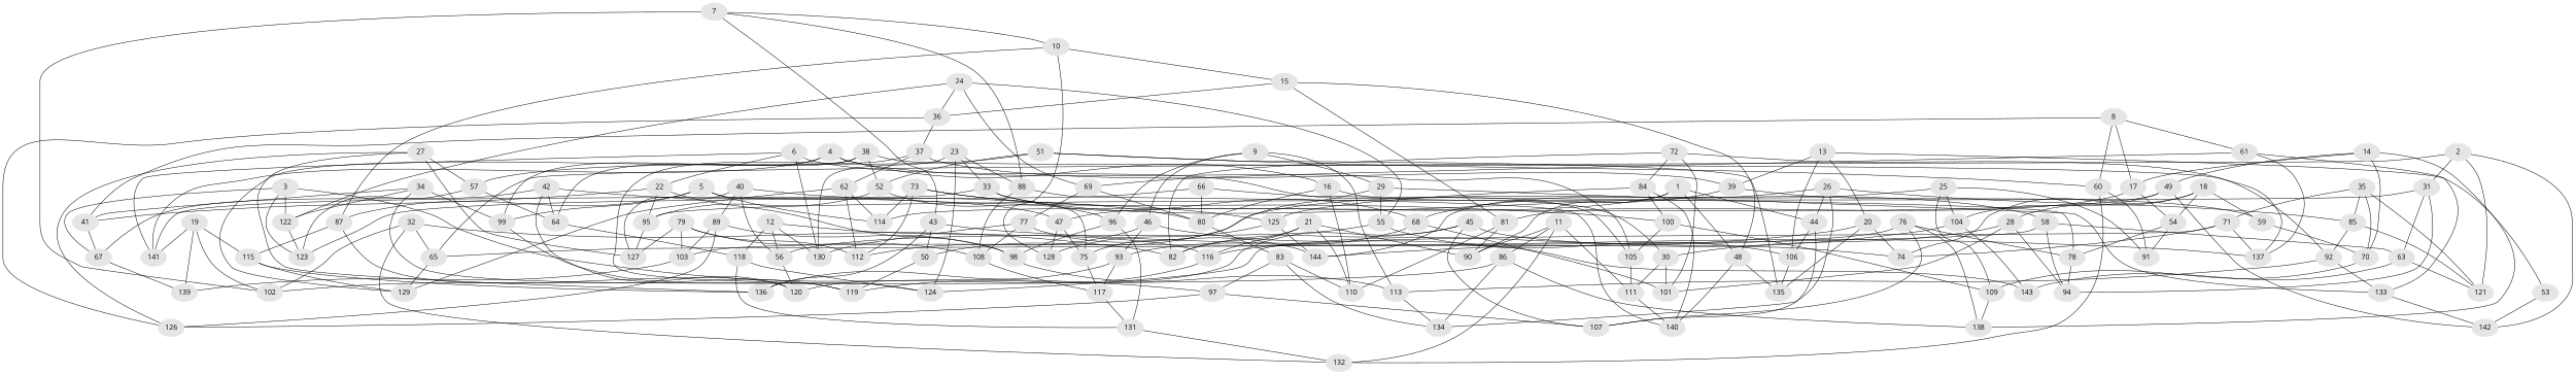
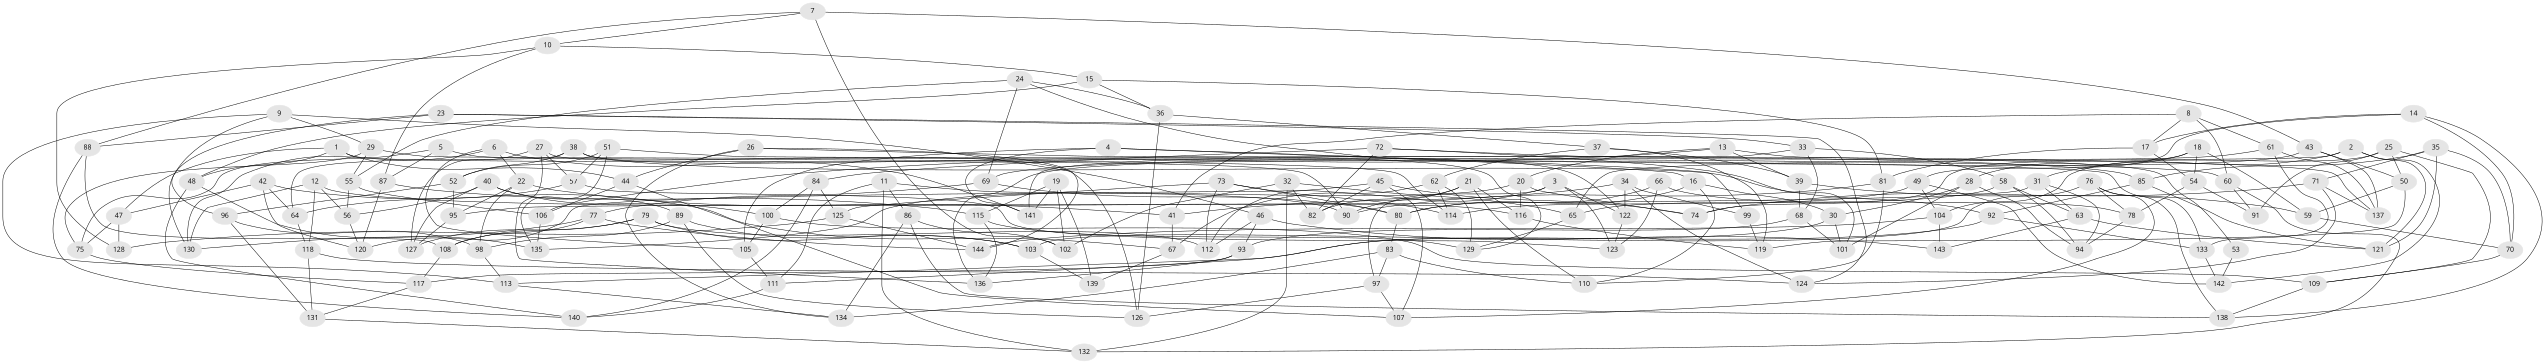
  graph {
    fontname="Open Sans"
    node [color=gray90 fontname="Open Sans" style=filled]
    edge [fontname="Open Sans"]
    1
    44
    47
    48
    90
    106
    107
    75
    128
    135
    140
    2
    31
    65
    121
    142
    95
    94
    63
    129
    3
    67
    97
    122
    123
    139
    126
    4
    16
    99
    105
    141
    30
    80
    110
    119
    111
    5
    87
    114
    117
    115
    120
    6
    22
    130
    41
    98
    7
    10
    43
    88
    102
    15
    50
    136
    137
    108
    8
    17
    60
    61
    81
    54
    132
    91
    69
    133
    9
    29
    46
    96
    113
    55
    93
    112
    143
    131
    134
    36
    11
    86
    138
    12
    56
    116
    118
    124
    13
    20
    39
    53
    74
    59
    68
    14
    49
    70
    104
    109
    37
    101
    83
    78
    18
    28
    19
    21
    82
    127
    23
    33
    58
    24
    77
    25
    144
    26
    85
    92
    27
    57
    64
    32
    34
    35
    71
    62
    38
    52
    40
    89
    100
    103
    42
    45
    51
    66
    72
    84
    125
    73
    76
    79
    1 -- 44
    1 -- 47
    1 -- 48
    1 -- 90
    44 -- 106
    44 -- 107
    47 -- 75
    47 -- 128
    48 -- 135
    48 -- 140
    106 -- 135
    75 -- 117
    2 -- 31
    2 -- 65
    2 -- 121
    2 -- 142
    31 -- 95
    31 -- 94
    31 -- 63
    65 -- 129
    95 -- 127
    63 -- 121
    63 -- 143
    3 -- 67
    3 -- 97
    3 -- 122
    3 -- 123
    67 -- 139
    97 -- 107
    97 -- 126
    122 -- 123
    4 -- 16
    4 -- 99
    4 -- 105
    4 -- 141
    16 -- 30
    16 -- 80
    16 -- 110
    99 -- 119
    105 -- 111
    30 -- 111
    30 -- 101
    80 -- 83
    111 -- 140
    5 -- 75
-   5 -- 99
    5 -- 87
    5 -- 114
    87 -- 115
    87 -- 120
    117 -- 131
    115 -- 129
    115 -- 136
    6 -- 105
    6 -- 141
    6 -- 22
    6 -- 130
    22 -- 95
    22 -- 41
    22 -- 98
    41 -- 67
    98 -- 113
    7 -- 10
    7 -- 43
    7 -- 88
    7 -- 102
    10 -- 128
    10 -- 87
    10 -- 15
    43 -- 50
    43 -- 136
    43 -- 137
    88 -- 140
    88 -- 108
    15 -- 48
    15 -- 81
    15 -- 36
    50 -- 119
+   50 -- 59
    108 -- 117
    8 -- 41
    8 -- 17
    8 -- 60
    8 -- 61
    17 -- 81
    17 -- 54
    60 -- 132
    60 -- 91
    61 -- 137
    61 -- 69
    61 -- 133
    81 -- 90
    81 -- 110
    54 -- 91
    54 -- 78
    69 -- 80
    69 -- 77
    133 -- 142
    9 -- 29
    9 -- 46
    9 -- 96
    9 -- 113
    29 -- 75
    29 -- 133
    29 -- 55
    46 -- 93
    46 -- 112
    46 -- 143
    96 -- 98
    96 -- 131
    113 -- 134
    55 -- 106
    55 -- 56
    93 -- 117
    93 -- 136
    131 -- 132
    36 -- 126
    36 -- 37
    11 -- 90
    11 -- 111
    11 -- 132
    11 -- 86
    86 -- 102
    86 -- 134
    86 -- 138
    12 -- 130
    12 -- 56
    12 -- 116
    12 -- 118
    56 -- 120
    116 -- 119
    118 -- 131
    118 -- 124
    13 -- 106
    13 -- 20
    13 -- 39
    13 -- 53
    20 -- 135
    20 -- 116
    20 -- 74
    39 -- 59
    39 -- 68
    53 -- 142
    59 -- 70
    68 -- 93
    68 -- 101
    14 -- 17
    14 -- 138
    14 -- 49
    14 -- 70
    49 -- 142
    49 -- 114
    49 -- 104
    70 -- 109
    104 -- 143
    104 -- 144
    109 -- 138
    37 -- 119
    37 -- 39
    37 -- 62
    83 -- 97
    83 -- 110
    83 -- 134
    78 -- 94
    18 -- 54
    18 -- 74
    18 -- 59
    18 -- 28
    28 -- 94
    28 -- 30
    28 -- 101
    19 -- 139
    19 -- 141
    19 -- 115
    19 -- 102
    21 -- 90
    21 -- 110
    21 -- 116
    21 -- 82
    23 -- 130
    23 -- 88
    23 -- 124
    23 -- 33
    33 -- 141
    33 -- 68
    33 -- 58
    58 -- 65
    58 -- 94
    58 -- 63
    24 -- 122
    24 -- 69
    24 -- 55
    24 -- 36
    77 -- 130
    77 -- 108
    77 -- 144
    25 -- 50
    25 -- 91
    25 -- 104
    25 -- 109
    26 -- 44
    26 -- 134
    26 -- 144
    26 -- 85
    85 -- 121
    85 -- 92
    92 -- 133
    92 -- 113
    27 -- 126
    27 -- 136
    27 -- 127
    27 -- 57
    57 -- 123
    57 -- 64
    64 -- 118
    32 -- 65
    32 -- 102
    32 -- 132
    32 -- 82
    34 -- 122
    34 -- 99
    34 -- 41
    34 -- 124
    35 -- 121
    35 -- 70
    35 -- 85
    35 -- 71
    71 -- 137
    71 -- 124
    71 -- 74
    62 -- 129
    62 -- 114
    62 -- 112
    38 -- 129
    38 -- 92
    38 -- 64
    38 -- 52
    52 -- 95
    52 -- 96
    40 -- 56
    40 -- 127
    40 -- 89
    40 -- 100
    89 -- 126
    89 -- 98
    89 -- 103
    100 -- 105
    100 -- 109
    103 -- 139
    42 -- 47
    42 -- 67
    42 -- 120
    42 -- 64
    45 -- 107
    45 -- 120
    45 -- 74
    45 -- 82
    51 -- 135
    51 -- 60
    51 -- 57
    51 -- 52
    66 -- 123
    66 -- 80
    66 -- 78
    72 -- 137
    72 -- 101
    72 -- 82
    72 -- 84
    84 -- 140
    84 -- 100
    84 -- 125
    125 -- 128
    125 -- 144
    73 -- 80
    73 -- 114
    73 -- 112
    73 -- 125
    76 -- 107
    76 -- 138
    76 -- 78
    76 -- 103
    79 -- 108
    79 -- 112
    79 -- 127
    79 -- 103
  }
